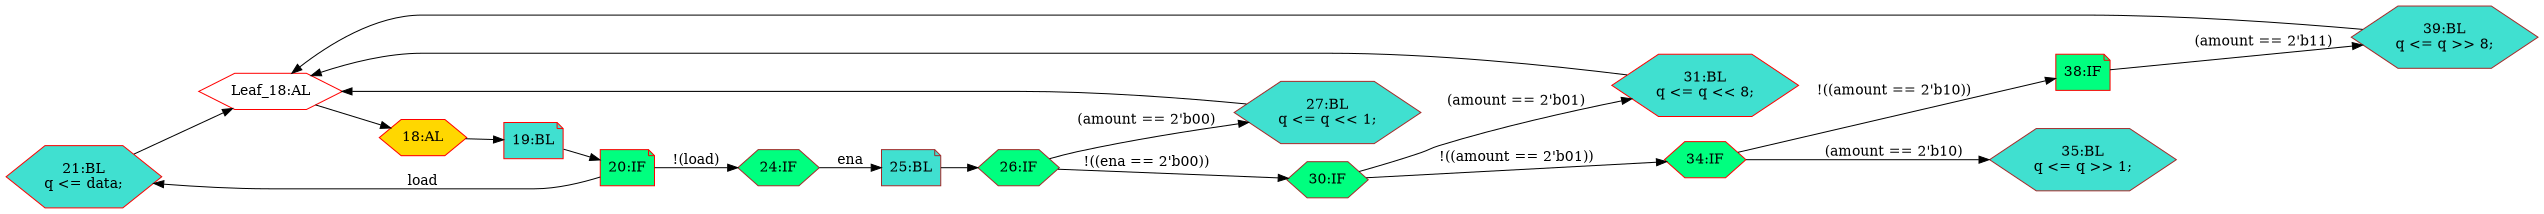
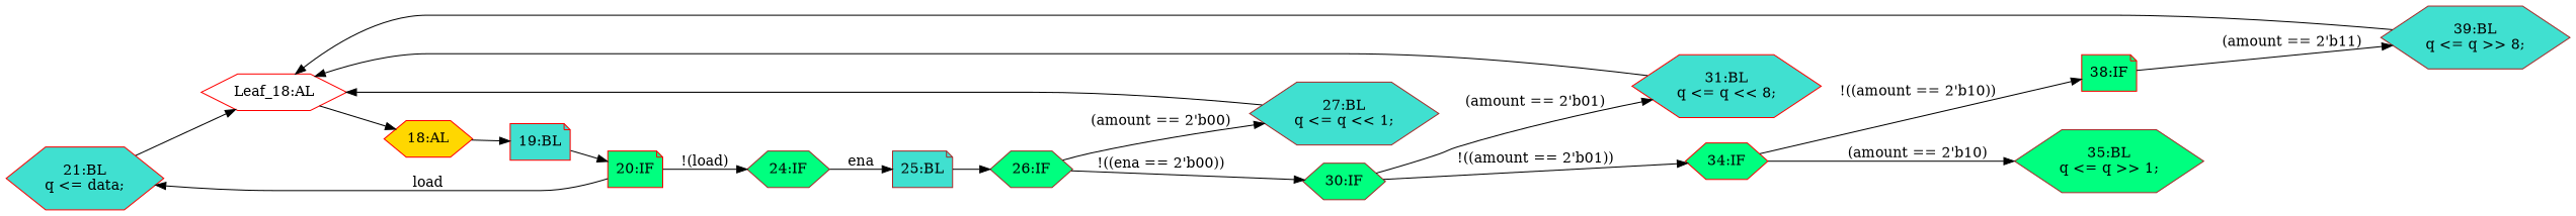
  strict digraph {
    rankdir=LR
    node [color=red fillcolor=turquoise shape=hexagon statements="[]" style=filled typ=Block]
    edge [cond="[]" lineno=None]
    n1 [ast="<pyverilog.vparser.ast.Block object at 0x7f31b5eb7090>" label="21:BL\nq <= data;" statements="[<pyverilog.vparser.ast.NonblockingSubstitution object at 0x7f31b5ea3210>]"]
    n2 [def_var="['q']" label="Leaf_18:AL" fillcolor="" statements="" style="" typ=""]
    n3 [ast="<pyverilog.vparser.ast.Always object at 0x7f31b5eb71d0>" clk_sens=True fillcolor=gold label="18:AL" sens="['clk']" typ=Always use_var="['load', 'ena', 'amount', 'data', 'q']"]
    n4 [ast="<pyverilog.vparser.ast.Block object at 0x7f31b5ea3d10>" label="19:BL" shape=note]
    n5 [ast="<pyverilog.vparser.ast.Block object at 0x7f31b5ea6150>" label="31:BL\nq <= q << 8;" statements="[<pyverilog.vparser.ast.NonblockingSubstitution object at 0x7f31b62c1610>]"]
    n6 [ast="<pyverilog.vparser.ast.IfStatement object at 0x7f31b5ea3ed0>" fillcolor=springgreen label="20:IF" shape=note typ=IfStatement]
    n7 [ast="<pyverilog.vparser.ast.Block object at 0x7f31b5eb1390>" color=brown label="27:BL\nq <= q << 1;" statements="[<pyverilog.vparser.ast.NonblockingSubstitution object at 0x7f31b5ebdd10>]"]
    n8 [ast="<pyverilog.vparser.ast.IfStatement object at 0x7f31b5e4ecd0>" color=brown fillcolor=springgreen label="24:IF" typ=IfStatement]
    n9 [ast="<pyverilog.vparser.ast.Block object at 0x7f31b5e4e550>" color=brown label="25:BL" shape=note]
    n10 [ast="<pyverilog.vparser.ast.IfStatement object at 0x7f31b5ebdc50>" color=brown fillcolor=springgreen label="26:IF" typ=IfStatement]
    n11 [ast="<pyverilog.vparser.ast.IfStatement object at 0x7f31b5ea6450>" color=brown fillcolor=springgreen label="30:IF" typ=IfStatement]
    n12 [ast="<pyverilog.vparser.ast.IfStatement object at 0x7f31b77a8ad0>" fillcolor=springgreen label="34:IF" typ=IfStatement]
    n13 [ast="<pyverilog.vparser.ast.IfStatement object at 0x7f31b5b18d10>" fillcolor=springgreen label="38:IF" shape=note typ=IfStatement]
-   n14 [ast="<pyverilog.vparser.ast.Block object at 0x7f31b5f20450>" color=brown label="35:BL\nq <= q >> 1;" statements="[<pyverilog.vparser.ast.NonblockingSubstitution object at 0x7f31b5ec6510>]"]
+   n14 [ast="<pyverilog.vparser.ast.Block object at 0x7f31b5f20450>" color=brown fillcolor=springgreen label="35:BL\nq <= q >> 1;" statements="[<pyverilog.vparser.ast.NonblockingSubstitution object at 0x7f31b5ec6510>]"]
    n15 [ast="<pyverilog.vparser.ast.Block object at 0x7f31b5b18810>" color=brown label="39:BL\nq <= q >> 8;" statements="[<pyverilog.vparser.ast.NonblockingSubstitution object at 0x7f31b5b18bd0>]"]
    n1 -> n2
    n2 -> n3 [cond="" lineno=""]
    n3 -> n4
    n4 -> n6
    n5 -> n2
    n6 -> n1 [cond="['load']" label=load lineno=20]
    n6 -> n8 [cond="['load']" label="!(load)" lineno=20]
    n7 -> n2
    n8 -> n9 [cond="['ena']" label=ena lineno=24]
    n9 -> n10
    n10 -> n7 [cond="['amount']" label="(amount == 2'b00)" lineno=26]
    n10 -> n11 [cond="['amount']" label="!((ena == 2'b00))" lineno=26]
    n11 -> n5 [cond="['amount']" label="(amount == 2'b01)" lineno=30]
    n11 -> n12 [cond="['amount']" label="!((amount == 2'b01))" lineno=30]
    n12 -> n13 [cond="['amount']" label="!((amount == 2'b10))" lineno=34]
    n12 -> n14 [cond="['amount']" label="(amount == 2'b10)" lineno=34]
    n13 -> n15 [cond="['amount']" label="(amount == 2'b11)" lineno=38]
    n15 -> n2
  }
